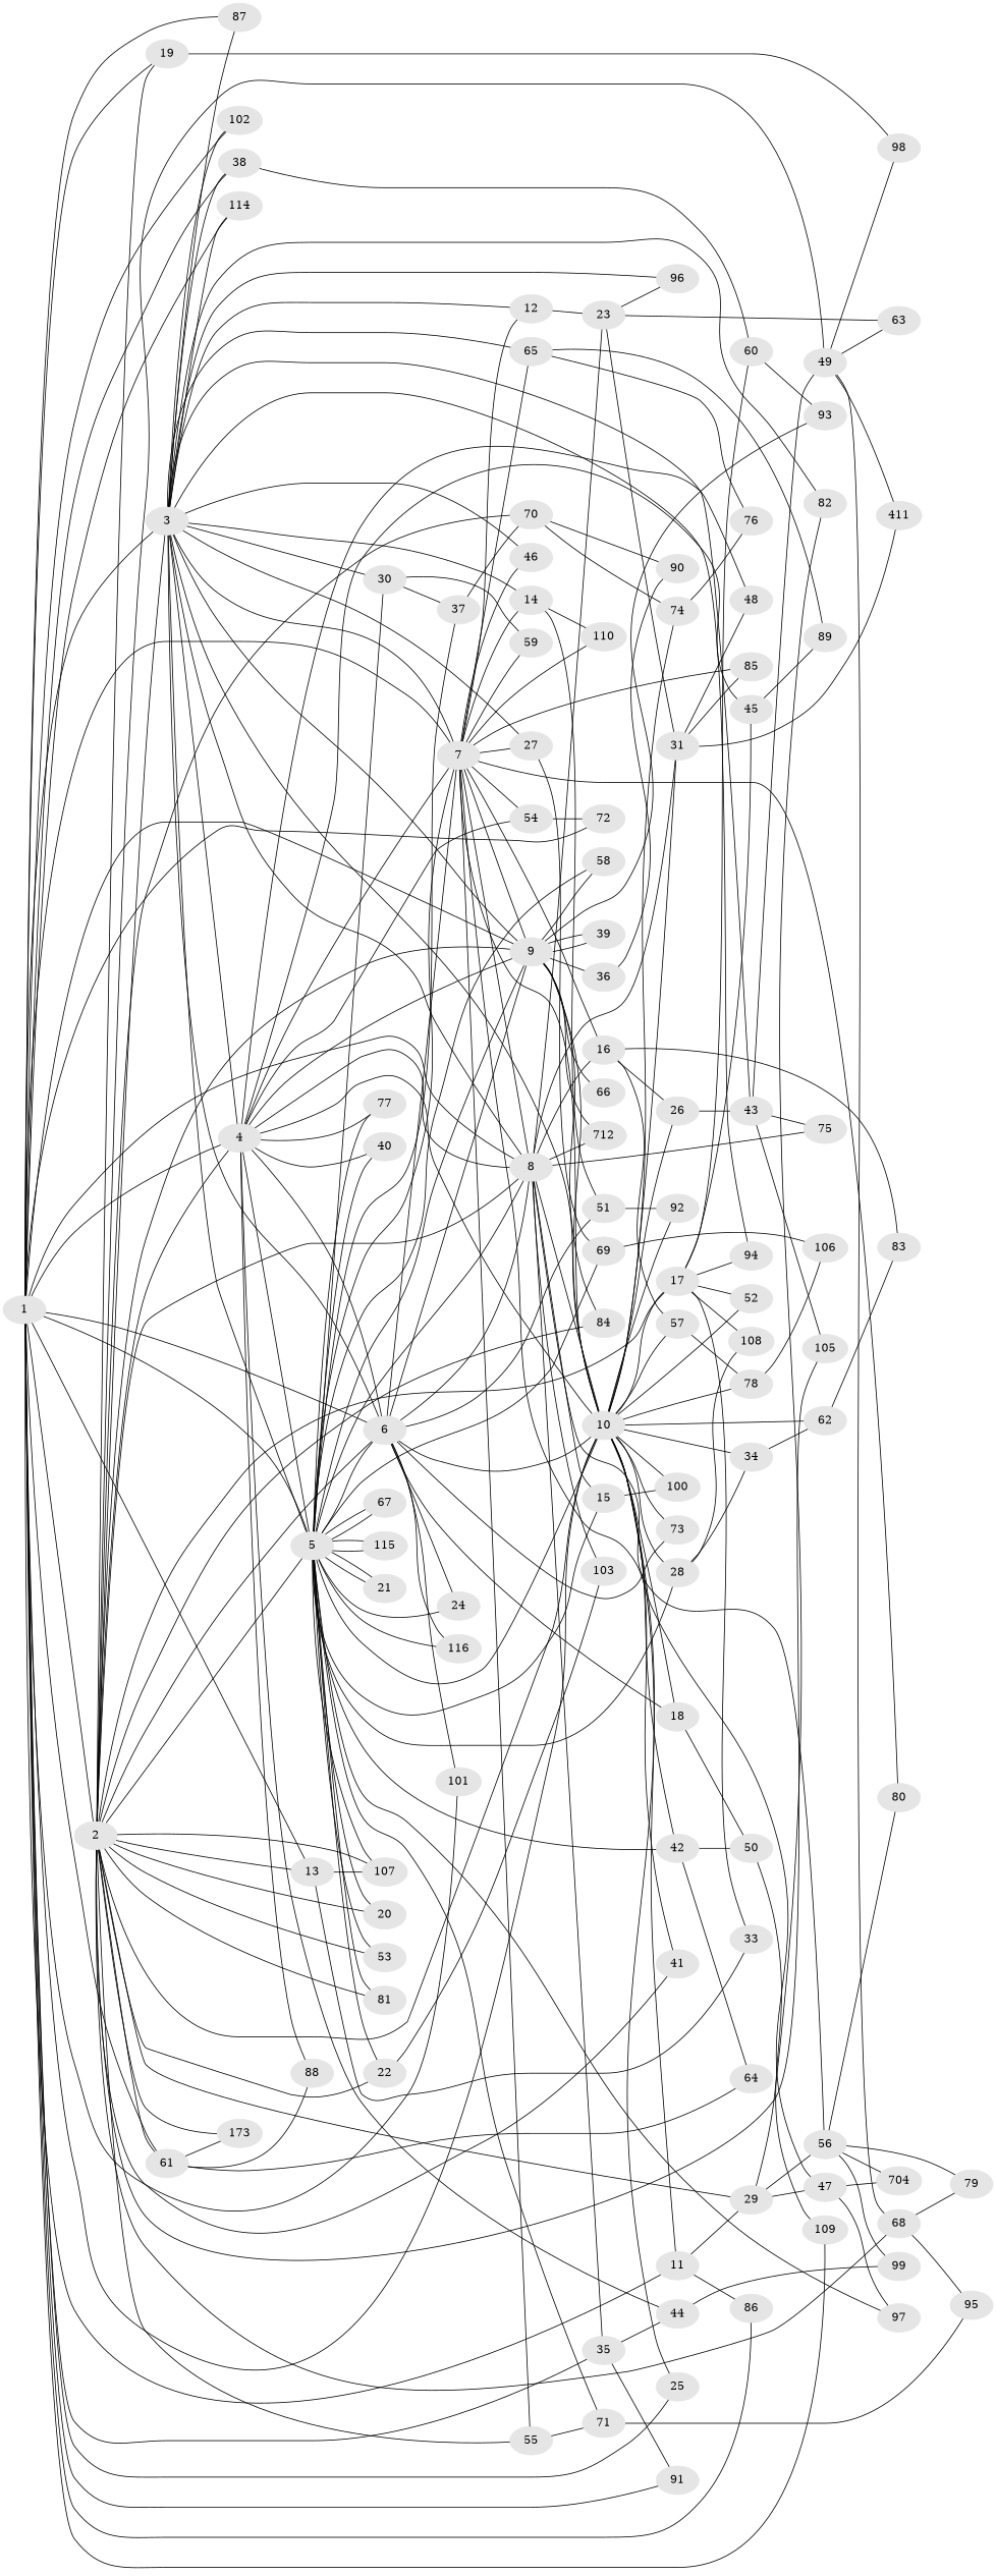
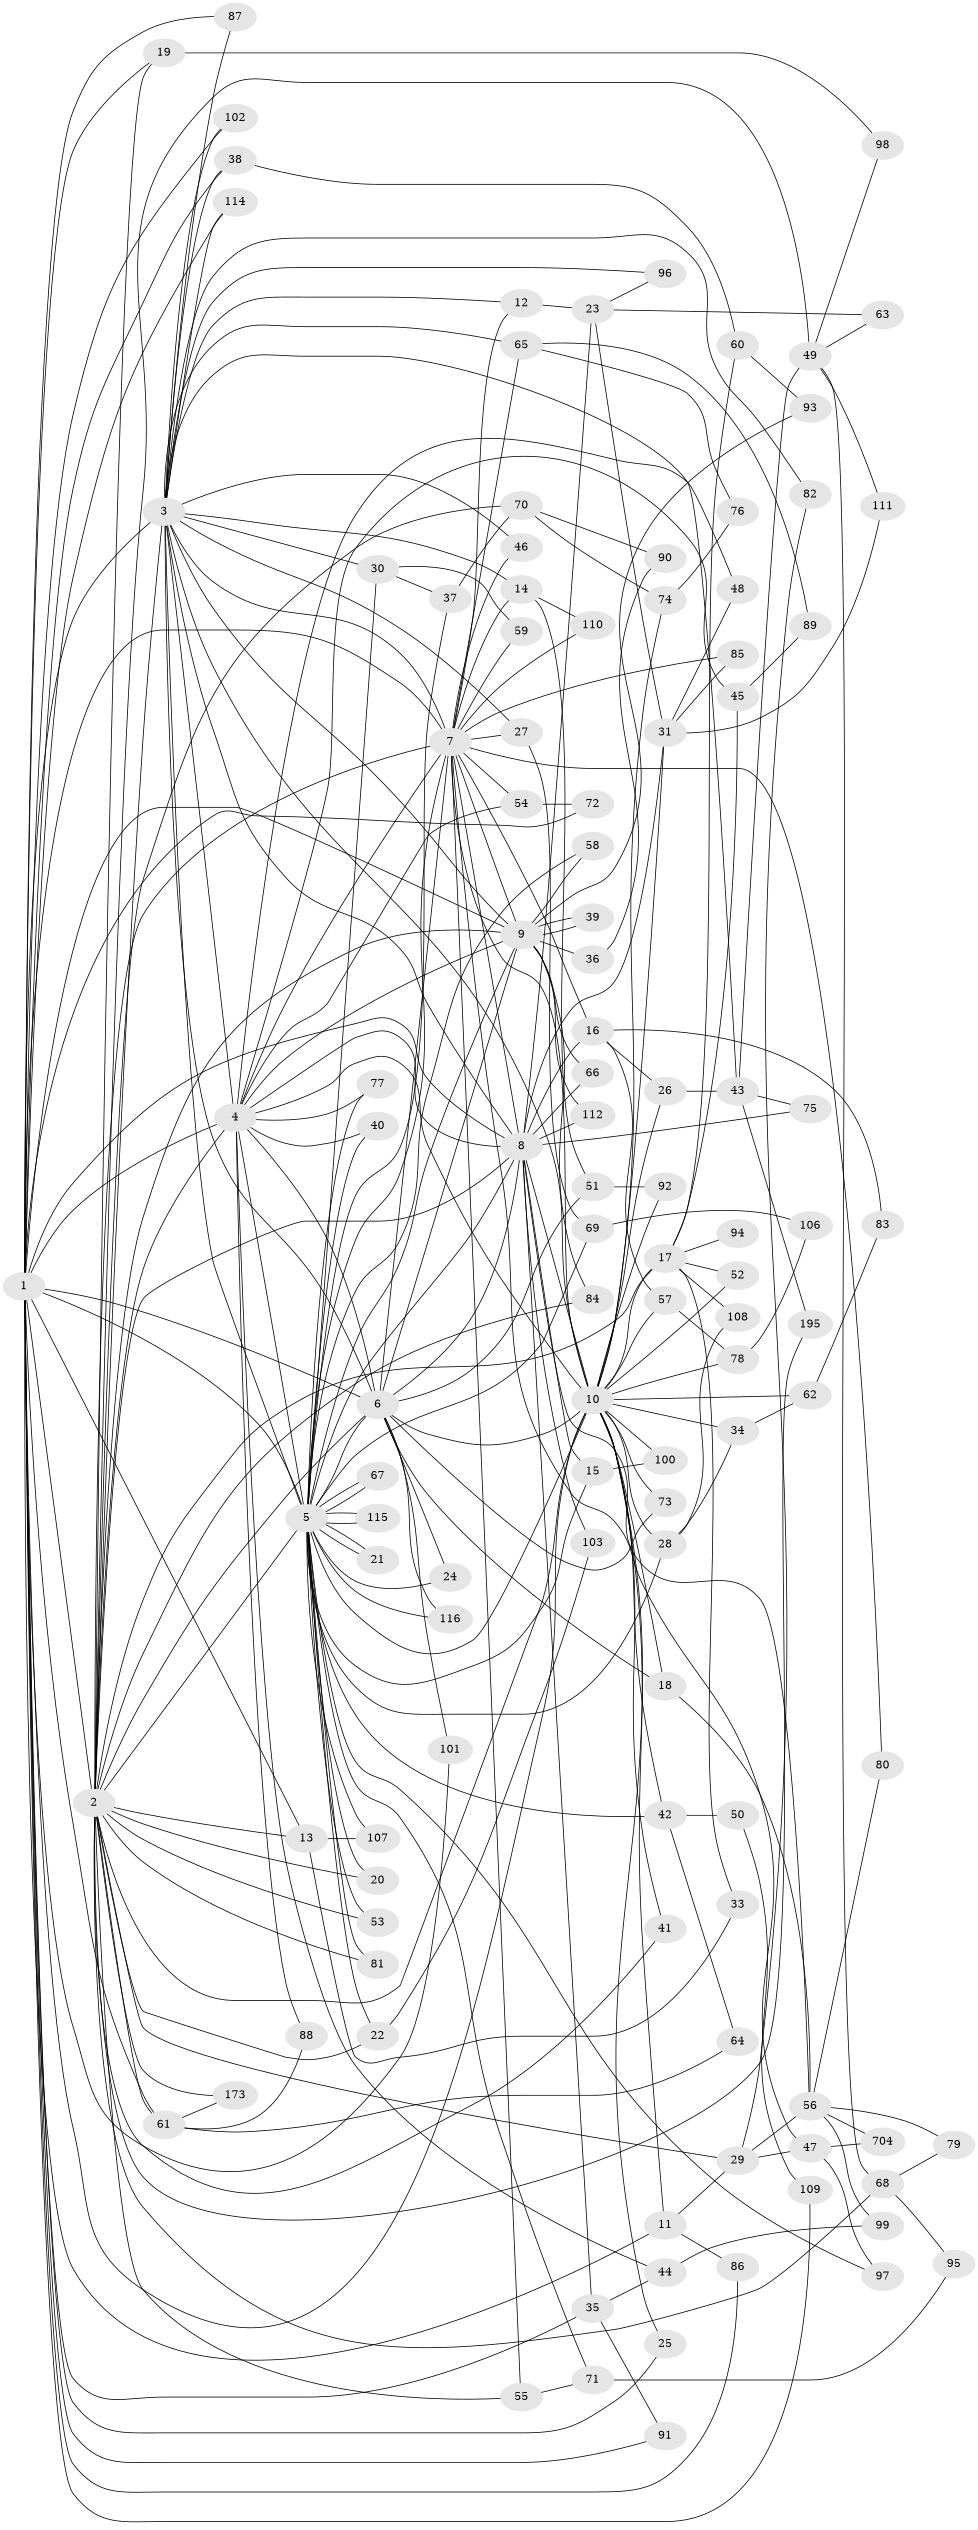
  graph {
    rankdir=LR
    node [color=gray90 style=filled]
    1
    2
    3
    4
    5
    6
    7
    8
    9
    10
    11
    13
    19
    25
    35
    38
    61
    72
    86
    87
    91
    101
    102
    109
    114
    17
    20
    22
    29
    41
    49
    53
    55
    68
    70
    81
    84
-   105
+   105 [label=195]
    n39 [label=173]
    12
    14
    27
    30
    43
    46
    65
    82
    94
    96
    40
    44
    45
    48
    54
    77
    88
    15
    21
    24
    28
    37
    42
    58
    67
    69
    71
    97
    107
    115
    116
    18
    51
    73
    16
    47
    59
    80
    85
    110
    23
    56
    66
    75
    103
-   112 [label=712]
+   112
    31
    36
    39
    93
    26
    34
    52
    57
    62
    74
    78
    92
    100
    33
    98
    60
    64
    108
    63
-   111 [label=411]
+   111
    79
    95
    90
    89
    76
    99
    50
    106
    83
    n115 [label=704]
    1 -- 2
    1 -- 3
    1 -- 4
    1 -- 5
    1 -- 6
    1 -- 7
    1 -- 8
    1 -- 9
    1 -- 10
    1 -- 11
    1 -- 13
    1 -- 19
    1 -- 25
    1 -- 35
    1 -- 38
    1 -- 61
    1 -- 72
    1 -- 86
    1 -- 87
    1 -- 91
    1 -- 101
    1 -- 102
    1 -- 109
    1 -- 114
    2 -- 3
    2 -- 4
    2 -- 5
    2 -- 6
-   2 -- 107
+   2 -- 7
    2 -- 8
    2 -- 9
    2 -- 10
    2 -- 13
    2 -- 19
    2 -- 61
    2 -- 17
    2 -- 20
    2 -- 22
    2 -- 29
    2 -- 41
    2 -- 49
    2 -- 53
    2 -- 55
    2 -- 68
    2 -- 70
    2 -- 81
    2 -- 84
    2 -- 105
    2 -- n39
    3 -- 4
    3 -- 5
    3 -- 6
    3 -- 7
    3 -- 8
    3 -- 9
    3 -- 10
    3 -- 38
    3 -- 87
    3 -- 102
    3 -- 114
    3 -- 12
    3 -- 14
    3 -- 27
    3 -- 30
    3 -- 43
    3 -- 46
    3 -- 65
    3 -- 82
-   3 -- 94
    3 -- 96
    4 -- 5
    4 -- 6
    4 -- 7
    4 -- 8
    4 -- 9
    4 -- 10
    4 -- 40
    4 -- 44
    4 -- 45
    4 -- 48
    4 -- 54
    4 -- 77
    4 -- 88
    5 -- 6
    5 -- 7
    5 -- 8
    5 -- 9
    5 -- 10
    5 -- 20
    5 -- 22
    5 -- 53
    5 -- 81
    5 -- 30
    5 -- 40
    5 -- 77
    5 -- 15
    5 -- 21
    5 -- 21
    5 -- 24
    5 -- 28
    5 -- 37
    5 -- 42
    5 -- 58
    5 -- 67
    5 -- 67
    5 -- 69
    5 -- 71
    5 -- 97
    5 -- 107
    5 -- 115
    5 -- 115
    5 -- 116
    6 -- 7
    6 -- 8
    6 -- 9
    6 -- 10
    6 -- 101
    6 -- 24
    6 -- 116
    6 -- 18
    6 -- 51
    6 -- 73
    7 -- 8
    7 -- 9
    7 -- 10
    7 -- 55
    7 -- 12
    7 -- 14
    7 -- 27
    7 -- 46
    7 -- 65
    7 -- 54
    7 -- 16
    7 -- 47
    7 -- 59
    7 -- 80
    7 -- 85
    7 -- 110
    8 -- 10
    8 -- 35
    8 -- 15
    8 -- 16
    8 -- 23
    8 -- 56
+   8 -- 66
    8 -- 75
    8 -- 103
    8 -- 112
    8 -- 31
-   9 -- 10
    9 -- 84
    9 -- 58
    9 -- 66
    9 -- 112
    9 -- 36
    9 -- 39
    9 -- 39
    9 -- 93
    10 -- 11
    10 -- 25
    10 -- 17
    10 -- 41
    10 -- 28
    10 -- 42
    10 -- 18
    10 -- 73
    10 -- 31
    10 -- 26
    10 -- 34
    10 -- 52
    10 -- 57
    10 -- 62
    10 -- 74
    10 -- 78
    10 -- 92
    10 -- 100
    11 -- 86
    11 -- 29
    13 -- 107
    13 -- 33
    19 -- 98
    35 -- 91
    35 -- 44
    38 -- 60
    61 -- n39
    61 -- 88
    61 -- 64
    17 -- 94
    17 -- 45
    17 -- 52
    17 -- 33
    17 -- 60
    17 -- 108
    22 -- 103
    29 -- 82
    29 -- 47
    29 -- 56
    49 -- 68
    49 -- 98
    49 -- 63
    49 -- 111
    55 -- 71
    68 -- 79
    68 -- 95
    70 -- 74
    70 -- 90
    12 -- 23
    14 -- 51
    14 -- 110
    27 -- 69
    30 -- 37
    30 -- 59
    43 -- 49
    43 -- 105
    43 -- 75
    65 -- 89
    65 -- 76
    44 -- 99
    45 -- 89
    54 -- 72
    15 -- 100
    28 -- 34
    28 -- 108
    37 -- 70
    42 -- 64
    42 -- 50
    69 -- 106
    71 -- 95
-   18 -- 50
+   18 -- 56
    51 -- 92
    16 -- 26
    16 -- 57
    16 -- 83
    47 -- 97
    47 -- n115
    23 -- 96
    23 -- 31
    23 -- 63
    56 -- 80
    56 -- 79
    56 -- 99
    56 -- n115
    31 -- 48
    31 -- 85
    31 -- 111
    36 -- 90
    26 -- 43
    34 -- 62
    57 -- 78
    62 -- 83
    74 -- 76
    78 -- 106
    60 -- 93
    50 -- 109
  }
